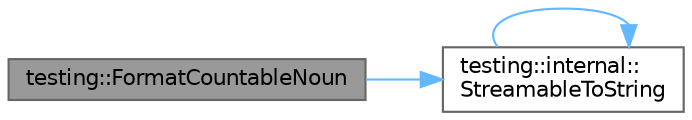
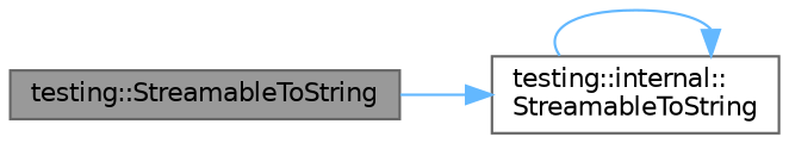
  digraph {
    rankdir=LR
    node [fontname=Helvetica fontsize=10 shape=box style=filled]
    edge [color=steelblue1 fontname=Helvetica fontsize=10 labelfontname=Helvetica labelfontsize=10 style=solid]
-   n1 [color=gray40 fillcolor=grey60 fontcolor=black height=0.2 label="testing::FormatCountableNoun" width=0.4]
+   n1 [color=gray40 fillcolor=grey60 fontcolor=black height=0.2 label="testing::StreamableToString" width=0.4]
    n2 [color=grey40 fillcolor=white height=0.2 label="testing::internal::\lStreamableToString" width=0.4]
    n1 -> n2
    n2 -> n2
  }
